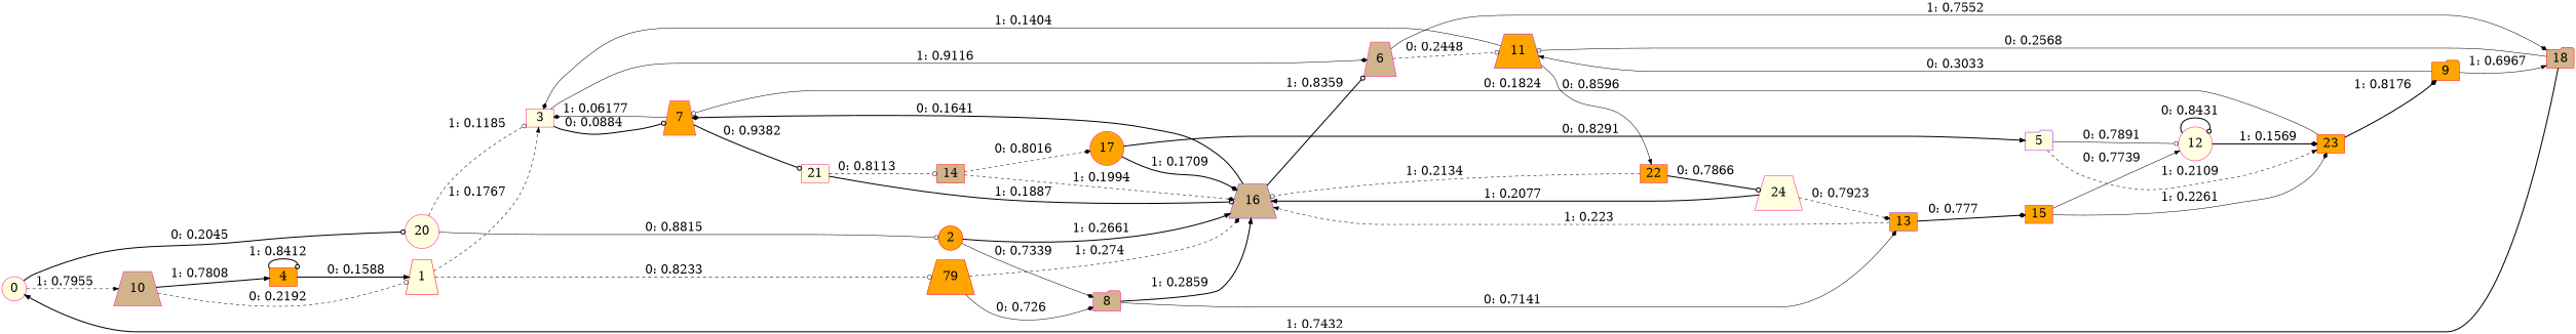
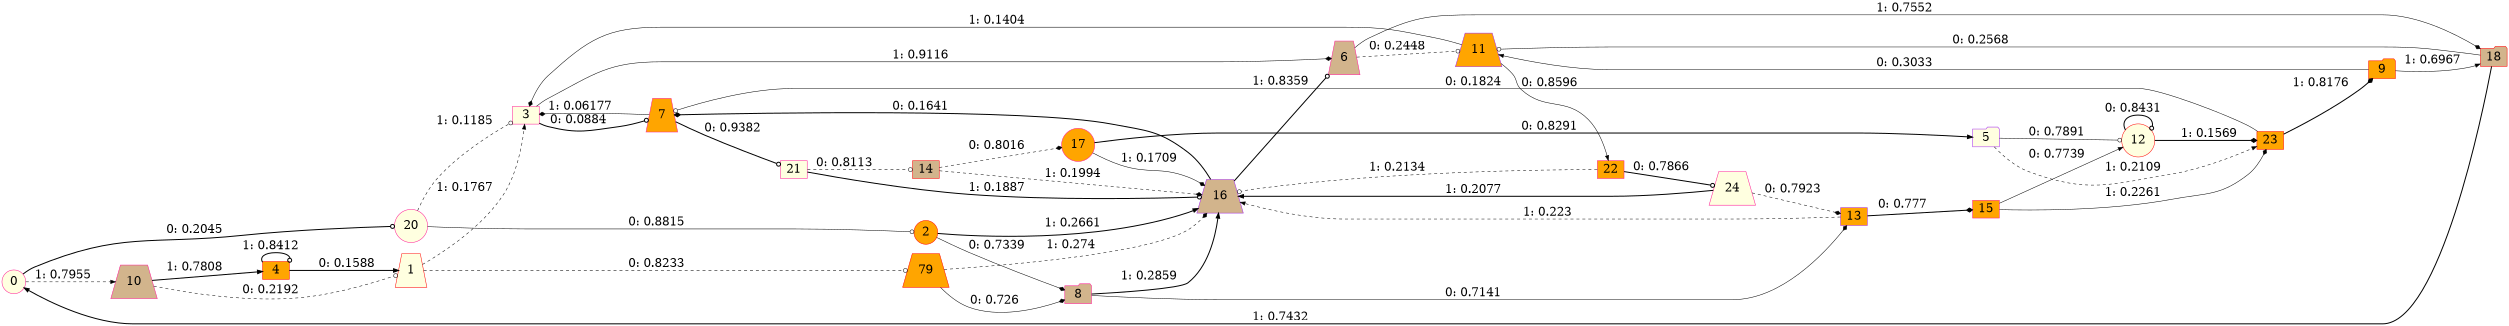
  digraph {
    rankdir=LR
    node [color=deeppink fillcolor=orange fontsize=24 shape=trapezium style=filled]
    edge [arrowhead=odot fontsize=24 style=bold]
    0 [fillcolor=lightyellow shape=circle]
    20 [fillcolor=lightyellow shape=circle]
    10 [fillcolor=tan]
    3 [fillcolor=lightyellow shape=box]
    2 [color=red shape=circle]
    1 [color=red fillcolor=lightyellow]
    4 [color=red shape=box]
    7
    6 [fillcolor=tan]
    8 [fillcolor=tan shape=folder]
    16 [color=purple fillcolor=tan]
    n12 [color=red label=79]
    13 [color=purple shape=box]
    21 [fillcolor=lightyellow shape=box]
    11 [color=purple]
    18 [color=red fillcolor=tan shape=folder]
    15 [shape=box]
    14 [color=red fillcolor=tan shape=box]
    22 [shape=box]
    5 [color=purple fillcolor=lightyellow shape=folder]
-   12 [fillcolor=lightyellow shape=circle]
+   12 [color=red fillcolor=lightyellow shape=circle]
    23 [color=red shape=box]
    9 [color=red shape=folder]
    24 [fillcolor=lightyellow]
    17 [shape=circle]
    0 -> 20 [label="0: 0.2045   "]
    0 -> 10 [arrowhead=normal label="1: 0.7955   " style=dashed]
    20 -> 3 [label="1: 0.1185   " style=dashed]
    20 -> 2 [label="0: 0.8815   " style=solid]
    10 -> 1 [label="0: 0.2192   " style=dashed]
    10 -> 4 [arrowhead=normal label="1: 0.7808   "]
    3 -> 7 [label="0: 0.0884   "]
    3 -> 6 [arrowhead=diamond label="1: 0.9116   " style=solid]
    2 -> 8 [arrowhead=diamond label="0: 0.7339   " style=solid]
    2 -> 16 [arrowhead=normal label="1: 0.2661   "]
    1 -> 3 [arrowhead=normal label="1: 0.1767   " style=dashed]
    1 -> n12 [label="0: 0.8233   " style=dashed]
    4 -> 1 [arrowhead=normal label="0: 0.1588   "]
    4 -> 4 [label="1: 0.8412   "]
    7 -> 3 [arrowhead=diamond label="1: 0.06177  " style=solid]
    7 -> 21 [label="0: 0.9382   "]
    6 -> 11 [label="0: 0.2448   " style=dashed]
    6 -> 18 [arrowhead=diamond label="1: 0.7552   " style=solid]
    8 -> 16 [arrowhead=normal label="1: 0.2859   "]
    8 -> 13 [arrowhead=diamond label="0: 0.7141   " style=solid]
    16 -> 7 [arrowhead=diamond label="0: 0.1641   "]
    16 -> 6 [label="1: 0.8359   "]
    n12 -> 8 [arrowhead=diamond label="0: 0.726    " style=solid]
    n12 -> 16 [arrowhead=diamond label="1: 0.274    " style=dashed]
    13 -> 16 [arrowhead=normal label="1: 0.223    " style=dashed]
    13 -> 15 [arrowhead=diamond label="0: 0.777    "]
    21 -> 16 [label="1: 0.1887   "]
    21 -> 14 [label="0: 0.8113   " style=dashed]
    11 -> 3 [arrowhead=diamond label="1: 0.1404   " style=solid]
    11 -> 22 [arrowhead=normal label="0: 0.8596   " style=solid]
    18 -> 0 [arrowhead=normal label="1: 0.7432   "]
    18 -> 11 [label="0: 0.2568   " style=solid]
    15 -> 12 [arrowhead=normal label="0: 0.7739   " style=solid]
    15 -> 23 [arrowhead=diamond label="1: 0.2261   " style=solid]
    14 -> 16 [arrowhead=diamond label="1: 0.1994   " style=dashed]
    14 -> 17 [arrowhead=diamond label="0: 0.8016   " style=dashed]
    22 -> 16 [label="1: 0.2134   " style=dashed]
    22 -> 24 [label="0: 0.7866   "]
    5 -> 12 [label="0: 0.7891   " style=solid]
    5 -> 23 [arrowhead=normal label="1: 0.2109   " style=dashed]
    12 -> 12 [label="0: 0.8431   "]
    12 -> 23 [arrowhead=diamond label="1: 0.1569   "]
    23 -> 7 [label="0: 0.1824   " style=solid]
    23 -> 9 [arrowhead=diamond label="1: 0.8176   "]
    9 -> 11 [arrowhead=normal label="0: 0.3033   " style=solid]
    9 -> 18 [arrowhead=normal label="1: 0.6967   " style=solid]
    24 -> 16 [arrowhead=normal label="1: 0.2077   "]
    24 -> 13 [arrowhead=diamond label="0: 0.7923   " style=dashed]
-   17 -> 16 [arrowhead=diamond label="1: 0.1709   "]
+   17 -> 16 [arrowhead=diamond label="1: 0.1709   " style=solid]
    17 -> 5 [arrowhead=normal label="0: 0.8291   "]
  }
